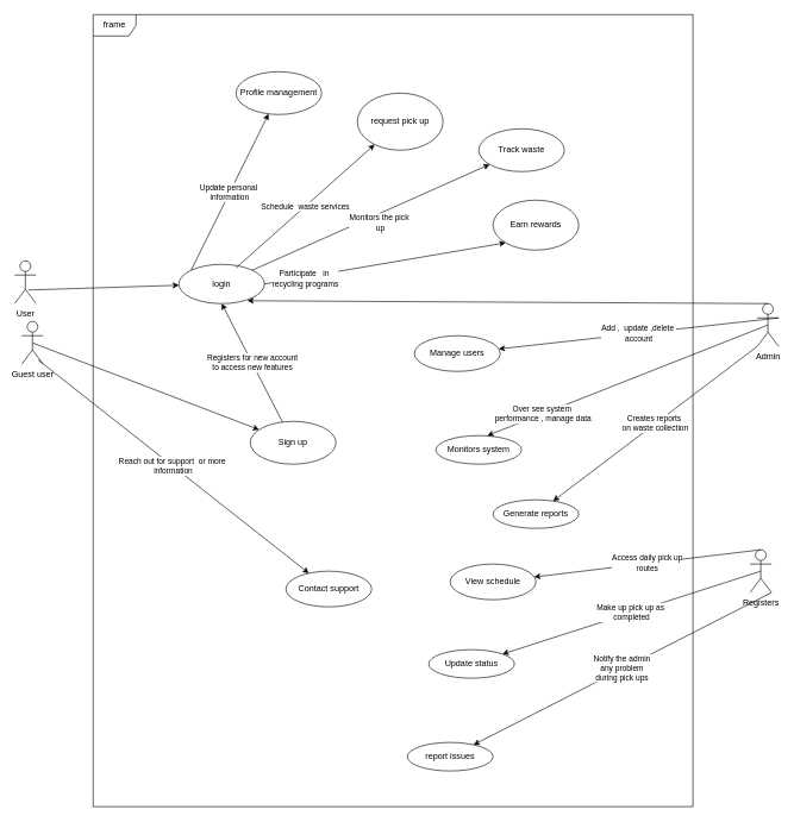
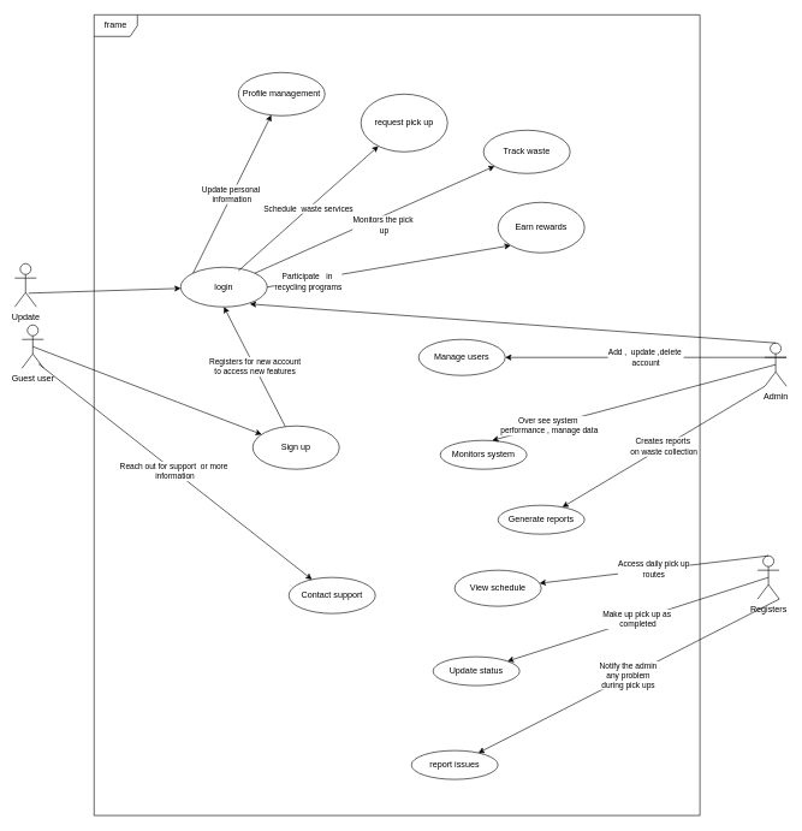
  <mxCell id="0" />
  <mxCell id="1" parent="0" />
- <mxCell id="2" value="User" style="shape=umlActor;verticalLabelPosition=bottom;verticalAlign=top;html=1;outlineConnect=0;" vertex="1" parent="1"><mxGeometry x="20" y="365" width="30" height="60" as="geometry" /></mxCell>
+ <mxCell id="2" value="Update" style="shape=umlActor;verticalLabelPosition=bottom;verticalAlign=top;html=1;outlineConnect=0;" vertex="1" parent="1"><mxGeometry x="20" y="365" width="30" height="60" as="geometry" /></mxCell>
  <mxCell id="3" value="login" style="ellipse;whiteSpace=wrap;html=1;" vertex="1" parent="1"><mxGeometry x="250" y="370" width="120" height="55" as="geometry" /></mxCell>
  <mxCell id="4" value="Profile management" style="ellipse;whiteSpace=wrap;html=1;" vertex="1" parent="1"><mxGeometry x="330" y="100" width="120" height="60" as="geometry" /></mxCell>
  <mxCell id="5" value="Guest user" style="shape=umlActor;verticalLabelPosition=bottom;verticalAlign=top;html=1;outlineConnect=0;" vertex="1" parent="1"><mxGeometry x="30" y="450" width="30" height="60" as="geometry" /></mxCell>
- <mxCell id="6" value="Admin" style="shape=umlActor;verticalLabelPosition=bottom;verticalAlign=top;html=1;outlineConnect=0;" vertex="1" parent="1"><mxGeometry x="1060" y="425" width="30" height="60" as="geometry" /></mxCell>
+ <mxCell id="6" value="Admin" style="shape=umlActor;verticalLabelPosition=bottom;verticalAlign=top;html=1;outlineConnect=0;" vertex="1" parent="1"><mxGeometry x="1060" y="475" width="30" height="60" as="geometry" /></mxCell>
  <mxCell id="7" value="Sign up" style="ellipse;whiteSpace=wrap;html=1;" vertex="1" parent="1"><mxGeometry x="350" y="590" width="120" height="60" as="geometry" /></mxCell>
  <mxCell id="8" value="Contact support" style="ellipse;whiteSpace=wrap;html=1;" vertex="1" parent="1"><mxGeometry x="400" y="800" width="120" height="50" as="geometry" /></mxCell>
  <mxCell id="9" value="request pick up" style="ellipse;whiteSpace=wrap;html=1;" vertex="1" parent="1"><mxGeometry x="500" y="130" width="120" height="80" as="geometry" /></mxCell>
  <mxCell id="10" value="Track waste" style="ellipse;whiteSpace=wrap;html=1;" vertex="1" parent="1"><mxGeometry x="670" y="180" width="120" height="60" as="geometry" /></mxCell>
  <mxCell id="11" value="Earn rewards" style="ellipse;whiteSpace=wrap;html=1;" vertex="1" parent="1"><mxGeometry x="690" y="280" width="120" height="70" as="geometry" /></mxCell>
  <mxCell id="12" value="Manage users" style="ellipse;whiteSpace=wrap;html=1;" vertex="1" parent="1"><mxGeometry x="580" y="470" width="120" height="50" as="geometry" /></mxCell>
  <mxCell id="13" value="Monitors system" style="ellipse;whiteSpace=wrap;html=1;" vertex="1" parent="1"><mxGeometry x="610" y="610" width="120" height="40" as="geometry" /></mxCell>
  <mxCell id="14" value="Generate reports" style="ellipse;whiteSpace=wrap;html=1;" vertex="1" parent="1"><mxGeometry x="690" y="700" width="120" height="40" as="geometry" /></mxCell>
  <mxCell id="15" value="Registers" style="shape=umlActor;verticalLabelPosition=bottom;verticalAlign=top;html=1;outlineConnect=0;" vertex="1" parent="1"><mxGeometry x="1050" y="770" width="30" height="60" as="geometry" /></mxCell>
  <mxCell id="16" value="View schedule" style="ellipse;whiteSpace=wrap;html=1;" vertex="1" parent="1"><mxGeometry x="630" y="790" width="120" height="50" as="geometry" /></mxCell>
  <mxCell id="17" value="Update status" style="ellipse;whiteSpace=wrap;html=1;" vertex="1" parent="1"><mxGeometry x="600" y="910" width="120" height="40" as="geometry" /></mxCell>
  <mxCell id="18" value="report issues" style="ellipse;whiteSpace=wrap;html=1;" vertex="1" parent="1"><mxGeometry x="570" y="1040" width="120" height="40" as="geometry" /></mxCell>
  <mxCell id="19" style="edgeStyle=orthogonalEdgeStyle;rounded=0;orthogonalLoop=1;jettySize=auto;html=1;exitX=0.5;exitY=1;exitDx=0;exitDy=0;" edge="1" parent="1" source="13" target="13"><mxGeometry relative="1" as="geometry" /></mxCell>
  <mxCell id="20" value="" style="endArrow=classic;html=1;rounded=0;exitX=0.5;exitY=0.5;exitDx=0;exitDy=0;exitPerimeter=0;" edge="1" parent="1" source="5" target="7"><mxGeometry width="50" height="50" relative="1" as="geometry"><mxPoint x="80" y="580" as="sourcePoint" /><mxPoint x="610" y="620" as="targetPoint" /></mxGeometry></mxCell>
  <mxCell id="21" value="Reach out for support&amp;nbsp; or more&amp;nbsp;&lt;div&gt;information&lt;/div&gt;" style="endArrow=classic;html=1;rounded=0;exitX=0.767;exitY=0.9;exitDx=0;exitDy=0;exitPerimeter=0;" edge="1" parent="1" source="5" target="8"><mxGeometry width="50" height="50" relative="1" as="geometry"><mxPoint x="130" y="560" as="sourcePoint" /><mxPoint x="610" y="320" as="targetPoint" /></mxGeometry></mxCell>
  <mxCell id="22" value="Update personal&amp;nbsp;&lt;div&gt;information&lt;/div&gt;" style="endArrow=classic;html=1;rounded=0;exitX=0;exitY=0;exitDx=0;exitDy=0;" edge="1" parent="1" source="3" target="4"><mxGeometry width="50" height="50" relative="1" as="geometry"><mxPoint x="560" y="370" as="sourcePoint" /><mxPoint x="610" y="320" as="targetPoint" /></mxGeometry></mxCell>
  <mxCell id="23" value="Schedule&amp;nbsp; waste services" style="endArrow=classic;html=1;rounded=0;exitX=0.667;exitY=0.091;exitDx=0;exitDy=0;exitPerimeter=0;" edge="1" parent="1" source="3" target="9"><mxGeometry width="50" height="50" relative="1" as="geometry"><mxPoint x="560" y="370" as="sourcePoint" /><mxPoint x="610" y="320" as="targetPoint" /></mxGeometry></mxCell>
  <mxCell id="24" value="" style="endArrow=classic;html=1;rounded=0;exitX=0.633;exitY=0.683;exitDx=0;exitDy=0;exitPerimeter=0;" edge="1" parent="1" source="2" target="3"><mxGeometry width="50" height="50" relative="1" as="geometry"><mxPoint x="560" y="370" as="sourcePoint" /><mxPoint x="610" y="320" as="targetPoint" /></mxGeometry></mxCell>
  <mxCell id="25" value="Monitors the pick&amp;nbsp;&lt;div&gt;up&lt;/div&gt;" style="endArrow=classic;html=1;rounded=0;exitX=1;exitY=0;exitDx=0;exitDy=0;" edge="1" parent="1" source="3" target="10"><mxGeometry x="0.045" y="-12" width="50" height="50" relative="1" as="geometry"><mxPoint x="270" y="390" as="sourcePoint" /><mxPoint x="320" y="340" as="targetPoint" /><mxPoint x="1" as="offset" /></mxGeometry></mxCell>
  <mxCell id="26" value="Registers for new account&lt;div&gt;to access new features&lt;/div&gt;" style="endArrow=classic;html=1;rounded=0;entryX=0.5;entryY=1;entryDx=0;entryDy=0;" edge="1" parent="1" source="7" target="3"><mxGeometry width="50" height="50" relative="1" as="geometry"><mxPoint x="560" y="370" as="sourcePoint" /><mxPoint x="210" y="430" as="targetPoint" /></mxGeometry></mxCell>
  <mxCell id="27" value="" style="endArrow=classic;html=1;rounded=0;exitX=1;exitY=0.5;exitDx=0;exitDy=0;entryX=0;entryY=1;entryDx=0;entryDy=0;" edge="1" parent="1" source="3" target="11"><mxGeometry width="50" height="50" relative="1" as="geometry"><mxPoint x="560" y="570" as="sourcePoint" /><mxPoint x="640" y="280" as="targetPoint" /></mxGeometry></mxCell>
  <mxCell id="28" value="Participate&amp;nbsp; &amp;nbsp;in&amp;nbsp;&lt;div&gt;recycling programs&lt;/div&gt;" style="edgeLabel;html=1;align=center;verticalAlign=middle;resizable=0;points=[];" connectable="0" vertex="1" parent="27"><mxGeometry x="-0.67" y="-2" relative="1" as="geometry"><mxPoint as="offset" /></mxGeometry></mxCell>
  <mxCell id="29" value="" style="endArrow=classic;html=1;rounded=0;exitX=0.5;exitY=0;exitDx=0;exitDy=0;exitPerimeter=0;entryX=0.8;entryY=0.927;entryDx=0;entryDy=0;entryPerimeter=0;" edge="1" parent="1" source="6" target="3"><mxGeometry width="50" height="50" relative="1" as="geometry"><mxPoint x="560" y="570" as="sourcePoint" /><mxPoint x="610" y="520" as="targetPoint" /></mxGeometry></mxCell>
  <mxCell id="30" value="Add ,&amp;nbsp; update ,delete&amp;nbsp;&lt;div&gt;account&lt;/div&gt;" style="endArrow=classic;html=1;rounded=0;exitX=1;exitY=0.333;exitDx=0;exitDy=0;exitPerimeter=0;" edge="1" parent="1" source="6" target="12"><mxGeometry width="50" height="50" relative="1" as="geometry"><mxPoint x="560" y="570" as="sourcePoint" /><mxPoint x="610" y="520" as="targetPoint" /></mxGeometry></mxCell>
  <mxCell id="31" value="" style="endArrow=classic;html=1;rounded=0;entryX=0.6;entryY=0;entryDx=0;entryDy=0;entryPerimeter=0;exitX=0.5;exitY=0.5;exitDx=0;exitDy=0;exitPerimeter=0;" edge="1" parent="1" source="6" target="13"><mxGeometry width="50" height="50" relative="1" as="geometry"><mxPoint x="560" y="570" as="sourcePoint" /><mxPoint x="610" y="520" as="targetPoint" /></mxGeometry></mxCell>
  <mxCell id="32" value="Over see system&amp;nbsp;&lt;div&gt;performance , manage data&lt;/div&gt;" style="edgeLabel;html=1;align=center;verticalAlign=middle;resizable=0;points=[];" connectable="0" vertex="1" parent="31"><mxGeometry x="0.604" relative="1" as="geometry"><mxPoint as="offset" /></mxGeometry></mxCell>
  <mxCell id="33" value="Creates reports&amp;nbsp;&lt;div&gt;on waste collection&lt;/div&gt;" style="endArrow=classic;html=1;rounded=0;exitX=0;exitY=1;exitDx=0;exitDy=0;exitPerimeter=0;" edge="1" parent="1" source="6" target="14"><mxGeometry width="50" height="50" relative="1" as="geometry"><mxPoint x="560" y="570" as="sourcePoint" /><mxPoint x="610" y="520" as="targetPoint" /></mxGeometry></mxCell>
  <mxCell id="34" value="Access daily pick up&lt;div&gt;routes&lt;/div&gt;" style="endArrow=classic;html=1;rounded=0;exitX=0.5;exitY=0;exitDx=0;exitDy=0;exitPerimeter=0;" edge="1" parent="1" source="15" target="16"><mxGeometry width="50" height="50" relative="1" as="geometry"><mxPoint x="1150" y="540" as="sourcePoint" /><mxPoint x="960" y="710" as="targetPoint" /></mxGeometry></mxCell>
  <mxCell id="35" value="Make up pick up as&amp;nbsp;&lt;div&gt;completed&lt;/div&gt;" style="endArrow=classic;html=1;rounded=0;exitX=0.5;exitY=0.5;exitDx=0;exitDy=0;exitPerimeter=0;" edge="1" parent="1" source="15" target="17"><mxGeometry width="50" height="50" relative="1" as="geometry"><mxPoint x="560" y="770" as="sourcePoint" /><mxPoint x="610" y="720" as="targetPoint" /></mxGeometry></mxCell>
  <mxCell id="36" value="Notify the admin&amp;nbsp;&lt;div&gt;any problem&amp;nbsp;&lt;/div&gt;&lt;div&gt;during pick ups&amp;nbsp;&lt;/div&gt;" style="endArrow=classic;html=1;rounded=0;exitX=1;exitY=1;exitDx=0;exitDy=0;exitPerimeter=0;" edge="1" parent="1" source="15" target="18"><mxGeometry width="50" height="50" relative="1" as="geometry"><mxPoint x="560" y="770" as="sourcePoint" /><mxPoint x="610" y="720" as="targetPoint" /></mxGeometry></mxCell>
  <mxCell id="37" value="frame" style="shape=umlFrame;whiteSpace=wrap;html=1;pointerEvents=0;" vertex="1" parent="1"><mxGeometry x="130" y="20" width="840" height="1110" as="geometry" /></mxCell>
